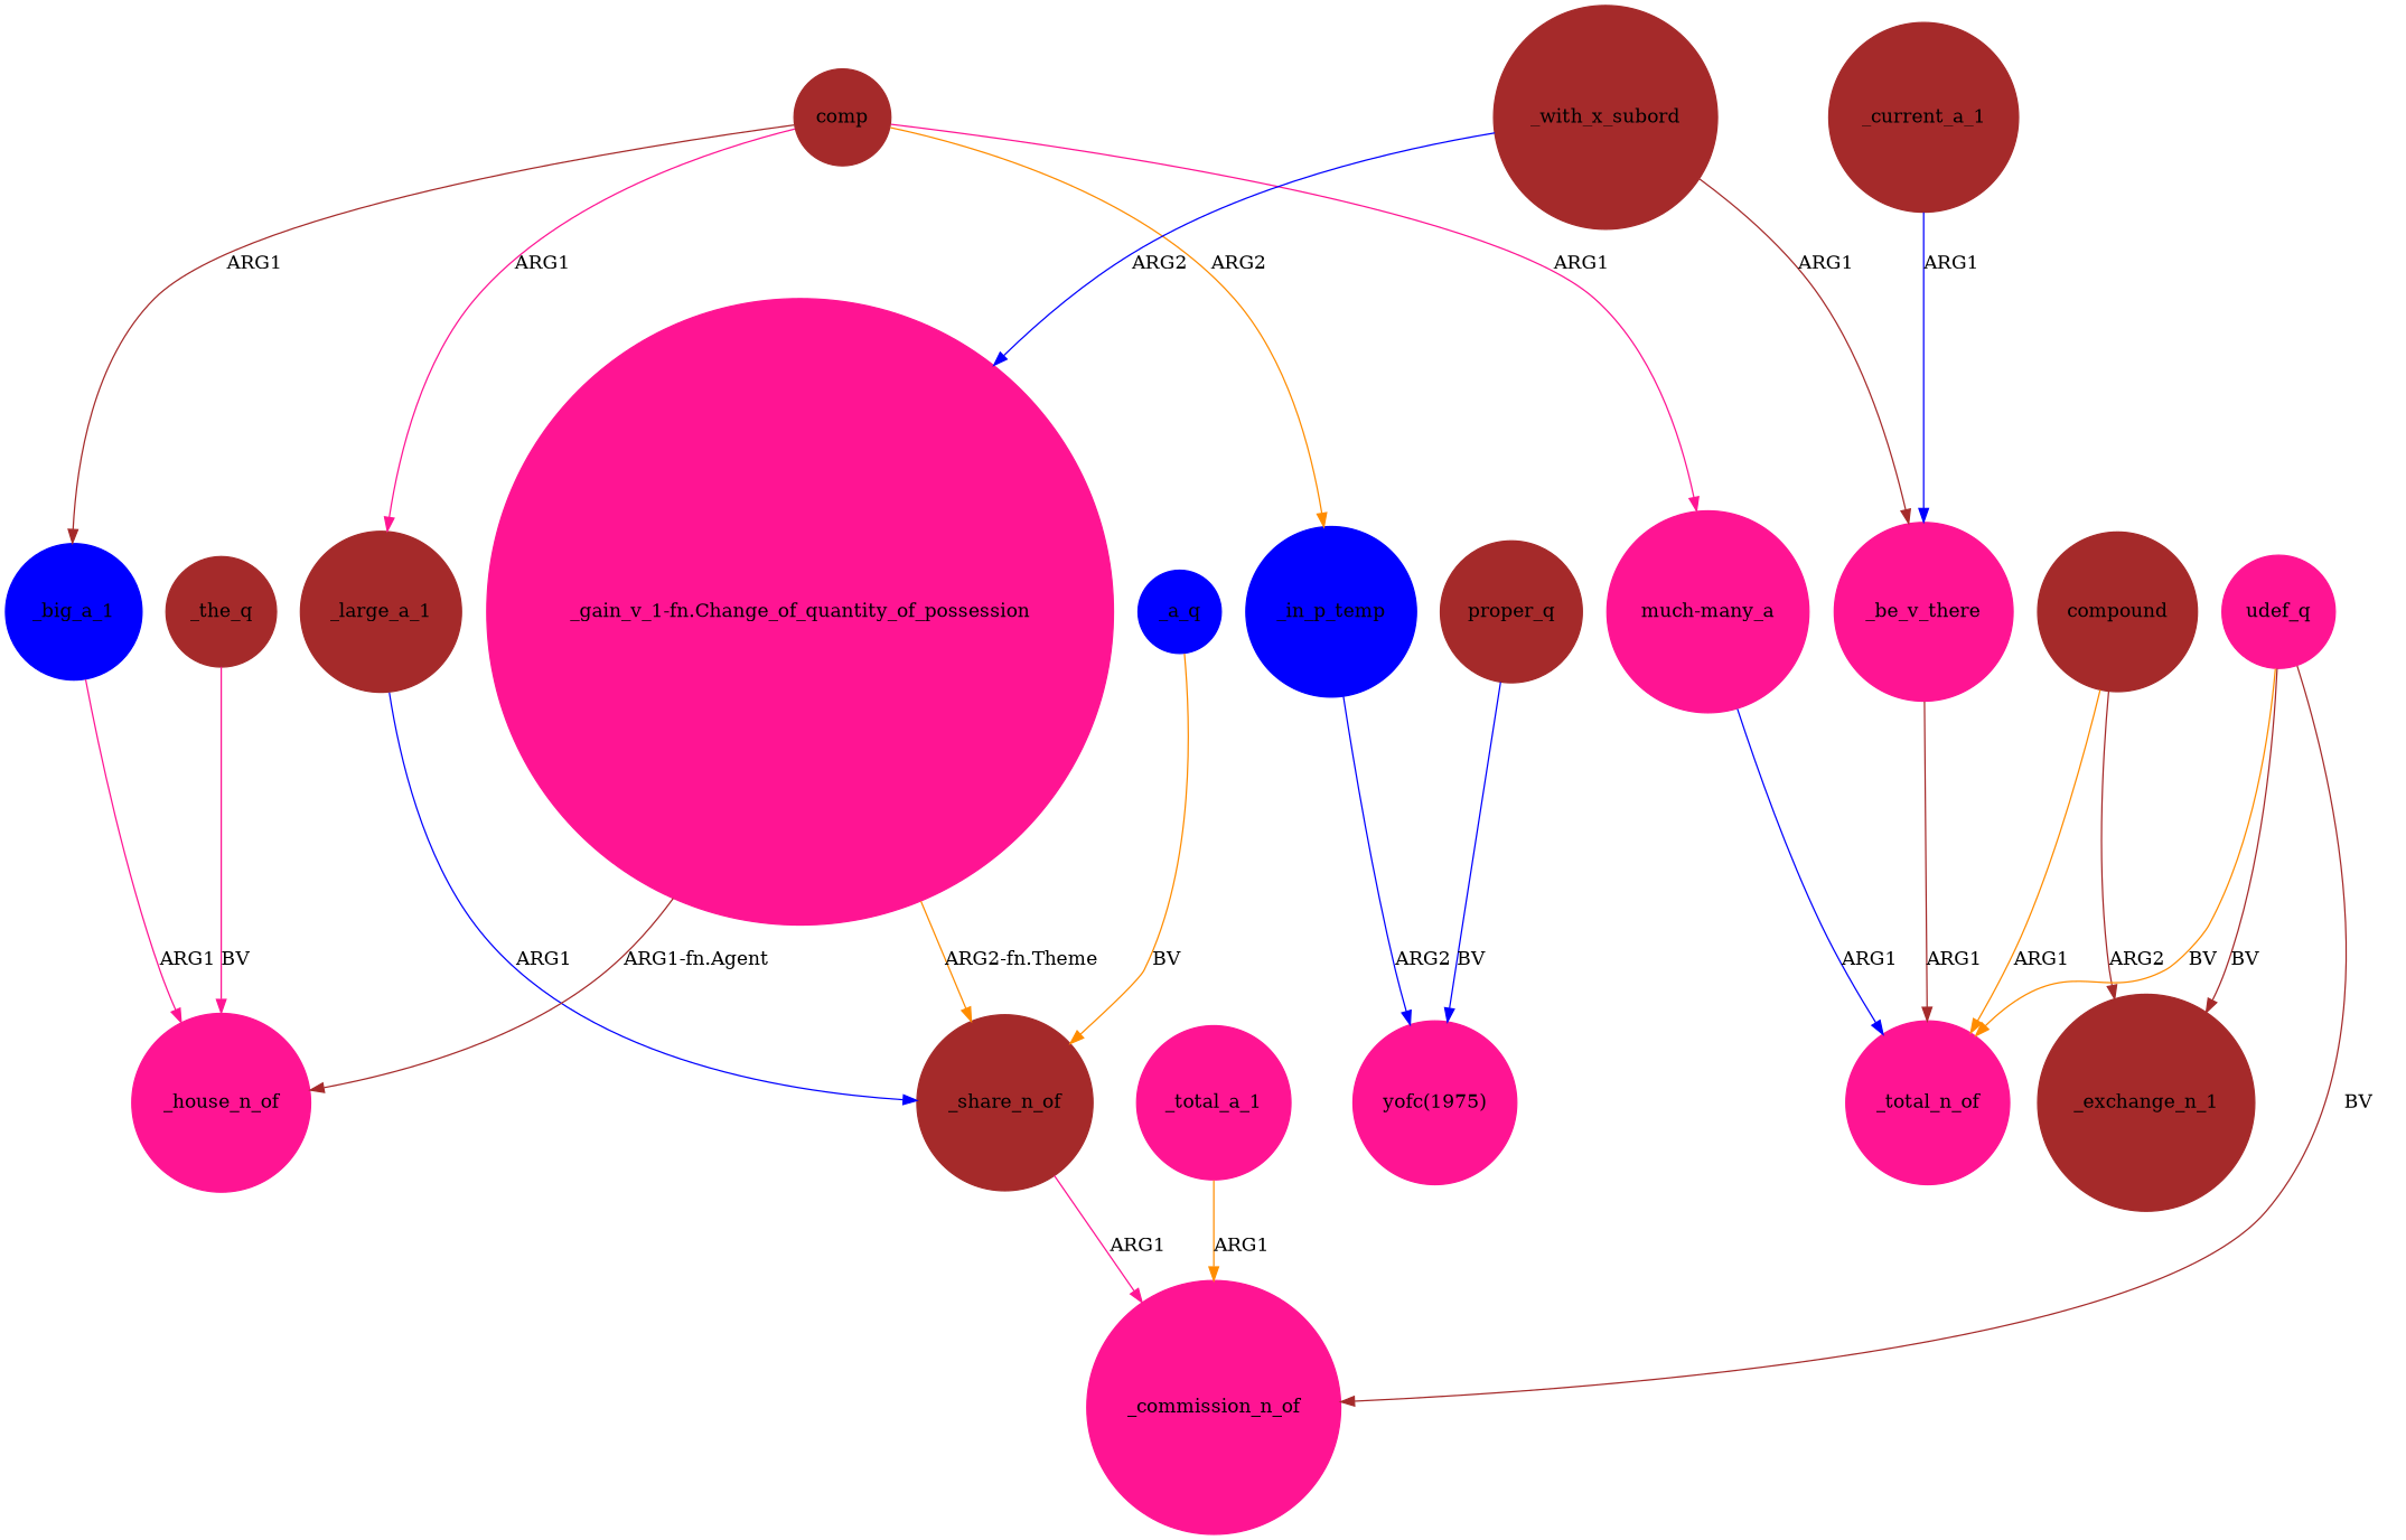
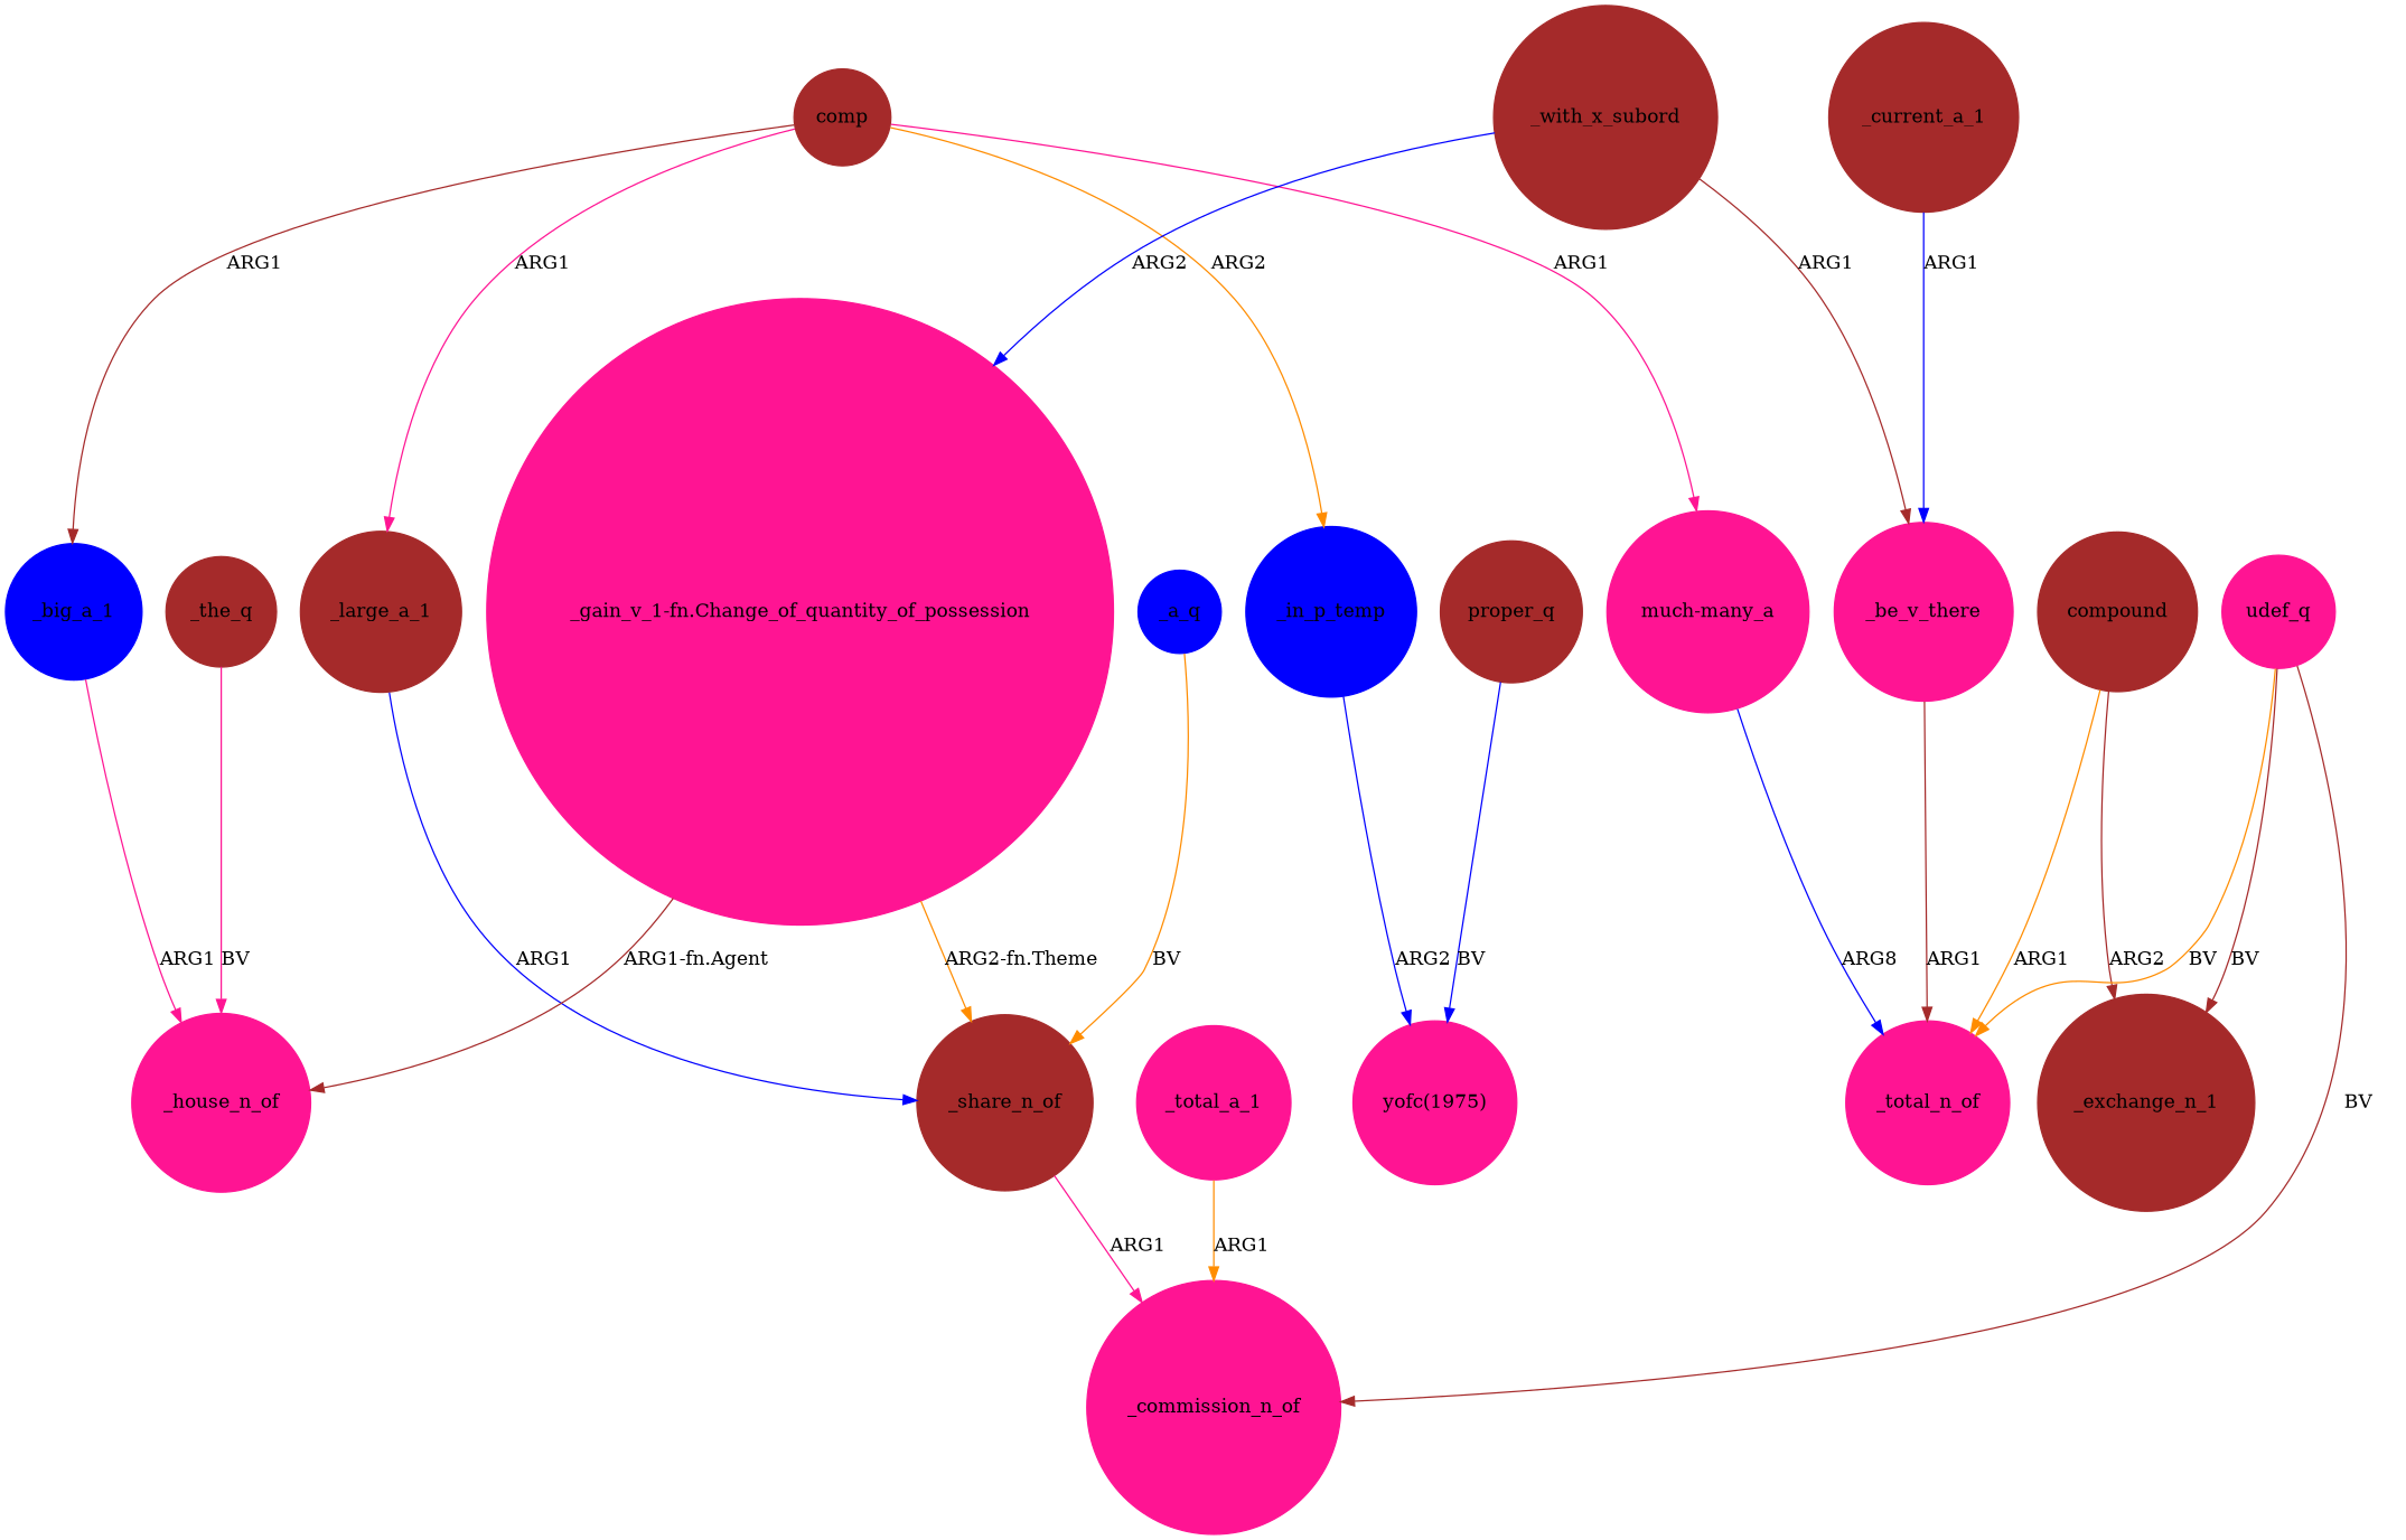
  digraph {
    node [color=deeppink shape=circle style=filled]
    edge [color=brown]
    _house_n_of
    _the_q [color=brown]
    _big_a_1 [color=blue]
    comp [color=brown]
    _large_a_1 [color=brown]
    "much-many_a"
    _in_p_temp [color=blue]
    _share_n_of [color=brown]
    n9 [label=_total_n_of]
    "yofc(1975)"
    _commission_n_of
    proper_q [color=brown]
    "_gain_v_1-fn.Change_of_quantity_of_possession"
    _be_v_there
    _current_a_1 [color=brown]
    compound [color=brown]
    _exchange_n_1 [color=brown]
    _a_q [color=blue]
    _total_a_1
    udef_q
    _with_x_subord [color=brown]
    _the_q -> _house_n_of [color=deeppink label=BV]
    _big_a_1 -> _house_n_of [color=deeppink label=ARG1]
    comp -> _big_a_1 [label=ARG1]
    comp -> _large_a_1 [color=deeppink label=ARG1]
    comp -> "much-many_a" [color=deeppink label=ARG1]
    comp -> _in_p_temp [color=darkorange label=ARG2]
    _large_a_1 -> _share_n_of [color=blue label=ARG1]
-   "much-many_a" -> n9 [color=blue label=ARG1]
+   "much-many_a" -> n9 [color=blue label=ARG8]
    _in_p_temp -> "yofc(1975)" [color=blue label=ARG2]
    _share_n_of -> _commission_n_of [color=deeppink label=ARG1]
    proper_q -> "yofc(1975)" [color=blue label=BV]
    "_gain_v_1-fn.Change_of_quantity_of_possession" -> _house_n_of [label="ARG1-fn.Agent"]
    "_gain_v_1-fn.Change_of_quantity_of_possession" -> _share_n_of [color=darkorange label="ARG2-fn.Theme"]
    _be_v_there -> n9 [label=ARG1]
    _current_a_1 -> _be_v_there [color=blue label=ARG1]
    compound -> n9 [color=darkorange label=ARG1]
    compound -> _exchange_n_1 [label=ARG2]
    _a_q -> _share_n_of [color=darkorange label=BV]
    _total_a_1 -> _commission_n_of [color=darkorange label=ARG1]
    udef_q -> n9 [color=darkorange label=BV]
    udef_q -> _commission_n_of [label=BV]
    udef_q -> _exchange_n_1 [label=BV]
    _with_x_subord -> "_gain_v_1-fn.Change_of_quantity_of_possession" [color=blue label=ARG2]
    _with_x_subord -> _be_v_there [label=ARG1]
  }
